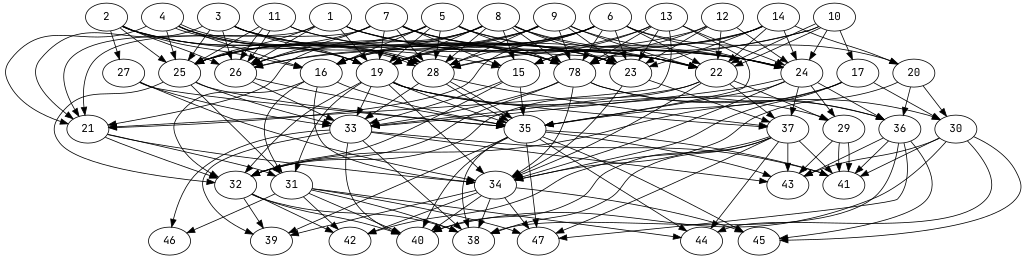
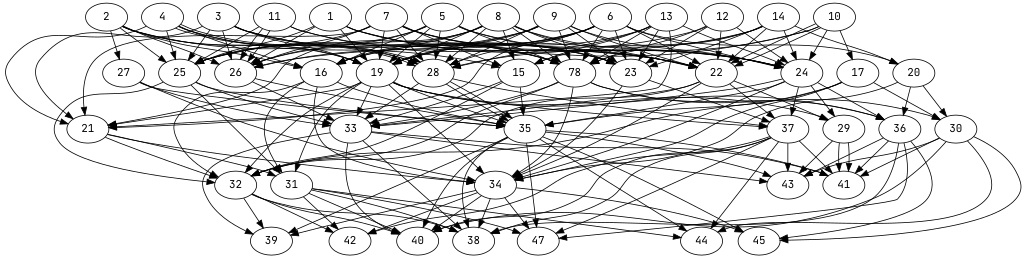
  digraph {
    fontname="JetBrains Mono"
    node [alpha=0.12 fontname="JetBrains Mono"]
    edge [fontname="JetBrains Mono"]
    1 [alpha=0.10 expect_size=3567331116580864000]
    n2 [expect_size=729686550384629252096 label=78]
    19 [alpha=0.05 expect_size=28436425585480152]
    21 [alpha=0.20 expect_size=4296952277773860]
    22 [alpha=0.10 expect_size=2114371422121944416256]
    24 [alpha=0.04 expect_size=583753344342550380544]
    25 [alpha=0.14 expect_size=468583220228944]
    26 [alpha=0.10 expect_size=11959944617698006]
    32 [alpha=0.07 expect_size=108200572036069720064]
    33 [alpha=0.06 expect_size=2069820986744110336]
    34 [alpha=0.16 expect_size=311511451608063808]
    30 [alpha=0.17 expect_size=1559922097564600064]
    36 [alpha=0.10 expect_size=268232049234542592000]
    35 [alpha=0.03 expect_size=2027600829617355008]
    31 [alpha=0.14 expect_size=1063206753368781]
    29 [alpha=0.01 expect_size=5115374769012736000]
    37 [alpha=0.14 expect_size=1398701935833382912000]
    39 [alpha=0.19 expect_size=16082408330143424]
    40 [alpha=0.07 expect_size=413707780008531984384]
    38 [alpha=0.19 expect_size=1405421558072308924416]
    42 [expect_size=719654157491804045312]
    41 [alpha=0.16 expect_size=228471263899804640]
    43 [alpha=0.11 expect_size=5615859363936731136]
-   46 [alpha=0.06 expect_size=16716811926471814]
    45 [expect_size=28465583124763508]
    47 [alpha=0.08 expect_size=1502087800634581450752]
    44 [alpha=0.03 expect_size=233660941942148704]
    2 [alpha=0.17 expect_size=2518861525297622]
    16 [alpha=0.04 expect_size=111398556276295]
    27 [alpha=0.00 expect_size=335577471403381696]
    28 [expect_size=160568322335722688]
    3 [alpha=0.01 expect_size=1659169635596974948352]
    23 [alpha=0.00 expect_size=2261032359109211455488]
    4 [alpha=0.09 expect_size=2041739523873985280]
    15 [expect_size=160887951832553472]
    5 [alpha=0.07 expect_size=15211189399356184]
    6 [alpha=0.08 expect_size=6979354333618581]
    20 [alpha=0.02 expect_size=20477545261284236]
    7 [alpha=0.13 expect_size=428574554281660288]
    8 [alpha=0.02 expect_size=4923033568167591]
    9 [alpha=0.07 expect_size=19014255248039477248]
    10 [alpha=0.20 expect_size=9622347616989741056]
    17 [alpha=0.14 expect_size=595583509111238557696]
    11 [alpha=0.15 expect_size=2012814011795505152000]
    12 [alpha=0.16 expect_size=4685099064860146]
    13 [alpha=0.15 expect_size=13467429255471720]
    14 [alpha=0.19 expect_size=21536830985141740]
    1 -> n2
    1 -> 19
-   1 -> 21
+   19 -> 21
    1 -> 22
    1 -> 24
    1 -> 25
    1 -> 26
    n2 -> 32
    n2 -> 33
    n2 -> 34
    n2 -> 30
    n2 -> 36
    19 -> 32
    19 -> 33
    19 -> 34
    19 -> 36
    19 -> 35
    19 -> 31
    19 -> 29
    19 -> 37
    21 -> 32
    21 -> 34
    21 -> 31
    22 -> 32
    22 -> 33
    22 -> 34
    22 -> 29
    22 -> 37
    24 -> 33
    24 -> 34
    24 -> 36
    24 -> 35
    24 -> 29
    24 -> 37
    25 -> 32
    25 -> 33
    25 -> 35
    25 -> 31
    26 -> 33
    26 -> 35
    32 -> 39
    32 -> 40
    32 -> 38
    32 -> 42
    33 -> 39
    33 -> 40
    33 -> 38
    33 -> 41
    33 -> 43
-   33 -> 46
    34 -> 39
    34 -> 40
    34 -> 38
    34 -> 42
    34 -> 45
    34 -> 47
    30 -> 40
    30 -> 41
    30 -> 43
    30 -> 45
    30 -> 44
    36 -> 38
    36 -> 41
    36 -> 43
    36 -> 45
    36 -> 47
    35 -> 39
    35 -> 40
    35 -> 38
    35 -> 41
    35 -> 43
    35 -> 45
    35 -> 47
    35 -> 44
    31 -> 40
    31 -> 38
    31 -> 42
-   31 -> 46
    31 -> 47
    31 -> 44
    29 -> 41
    29 -> 41
    29 -> 43
    37 -> 40
    37 -> 38
    37 -> 42
    37 -> 41
    37 -> 43
    37 -> 47
    37 -> 44
    2 -> n2
    2 -> 19
    2 -> 25
    2 -> 26
    2 -> 16
    2 -> 27
    2 -> 28
    16 -> 32
    16 -> 34
    16 -> 35
    16 -> 31
    27 -> 33
    27 -> 34
    27 -> 35
    28 -> 33
    28 -> 35
    28 -> 35
    28 -> 37
    3 -> n2
    3 -> 19
    3 -> 21
    3 -> 25
    3 -> 26
    3 -> 28
    3 -> 23
    23 -> 34
    23 -> 37
    4 -> 19
    4 -> 21
    4 -> 25
    4 -> 16
    4 -> 28
    4 -> 28
    4 -> 15
    15 -> 32
    15 -> 33
    15 -> 35
    5 -> n2
    5 -> 19
    5 -> 22
    5 -> 24
    5 -> 25
    5 -> 26
    5 -> 16
    5 -> 28
    6 -> n2
    6 -> 19
    6 -> 21
    6 -> 22
    6 -> 24
    6 -> 25
    6 -> 16
    6 -> 28
    6 -> 23
    6 -> 20
    20 -> 34
    20 -> 30
    20 -> 36
    7 -> 19
    7 -> 21
    7 -> 22
    7 -> 24
    7 -> 25
    7 -> 26
    7 -> 28
    7 -> 23
    7 -> 15
    8 -> n2
    8 -> 19
    8 -> 21
    8 -> 22
    8 -> 24
    8 -> 26
    8 -> 16
    8 -> 28
    8 -> 23
    8 -> 15
    9 -> n2
    9 -> 19
    9 -> 22
    9 -> 24
    9 -> 25
    9 -> 26
    9 -> 28
    9 -> 23
    10 -> 22
    10 -> 22
    10 -> 24
    10 -> 26
    10 -> 28
    10 -> 17
    17 -> 32
    17 -> 34
    17 -> 30
    17 -> 35
    11 -> 22
    11 -> 25
    11 -> 26
    11 -> 26
    11 -> 23
    12 -> n2
    12 -> 22
    12 -> 24
    12 -> 16
    12 -> 23
    13 -> n2
-   13 -> 35
+   13 -> 19
    13 -> 21
    13 -> 24
    13 -> 28
    13 -> 23
    13 -> 15
    14 -> n2
    14 -> 19
    14 -> 22
    14 -> 24
    14 -> 23
    14 -> 15
    14 -> 20
  }
